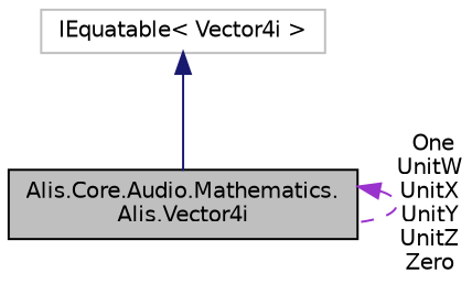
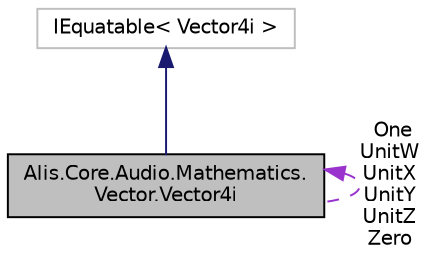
  digraph {
    node [fontname=Helvetica fontsize=10 shape=record style=filled]
    edge [dir=back fontname=Helvetica fontsize=10 labelfontname=Helvetica labelfontsize=10]
-   n1 [color=black fillcolor=grey75 fontcolor=black height=0.2 label="Alis.Core.Audio.Mathematics.\lAlis.Vector4i" width=0.4]
+   n1 [color=black fillcolor=grey75 fontcolor=black height=0.2 label="Alis.Core.Audio.Mathematics.\lVector.Vector4i" width=0.4]
    n2 [color=grey75 fillcolor=white height=0.2 label="IEquatable\< Vector4i \>" width=0.4]
    n1 -> n1 [color=darkorchid3 label=" One\nUnitW\nUnitX\nUnitY\nUnitZ\nZero" style=dashed]
    n2 -> n1 [color=midnightblue style=solid]
  }
